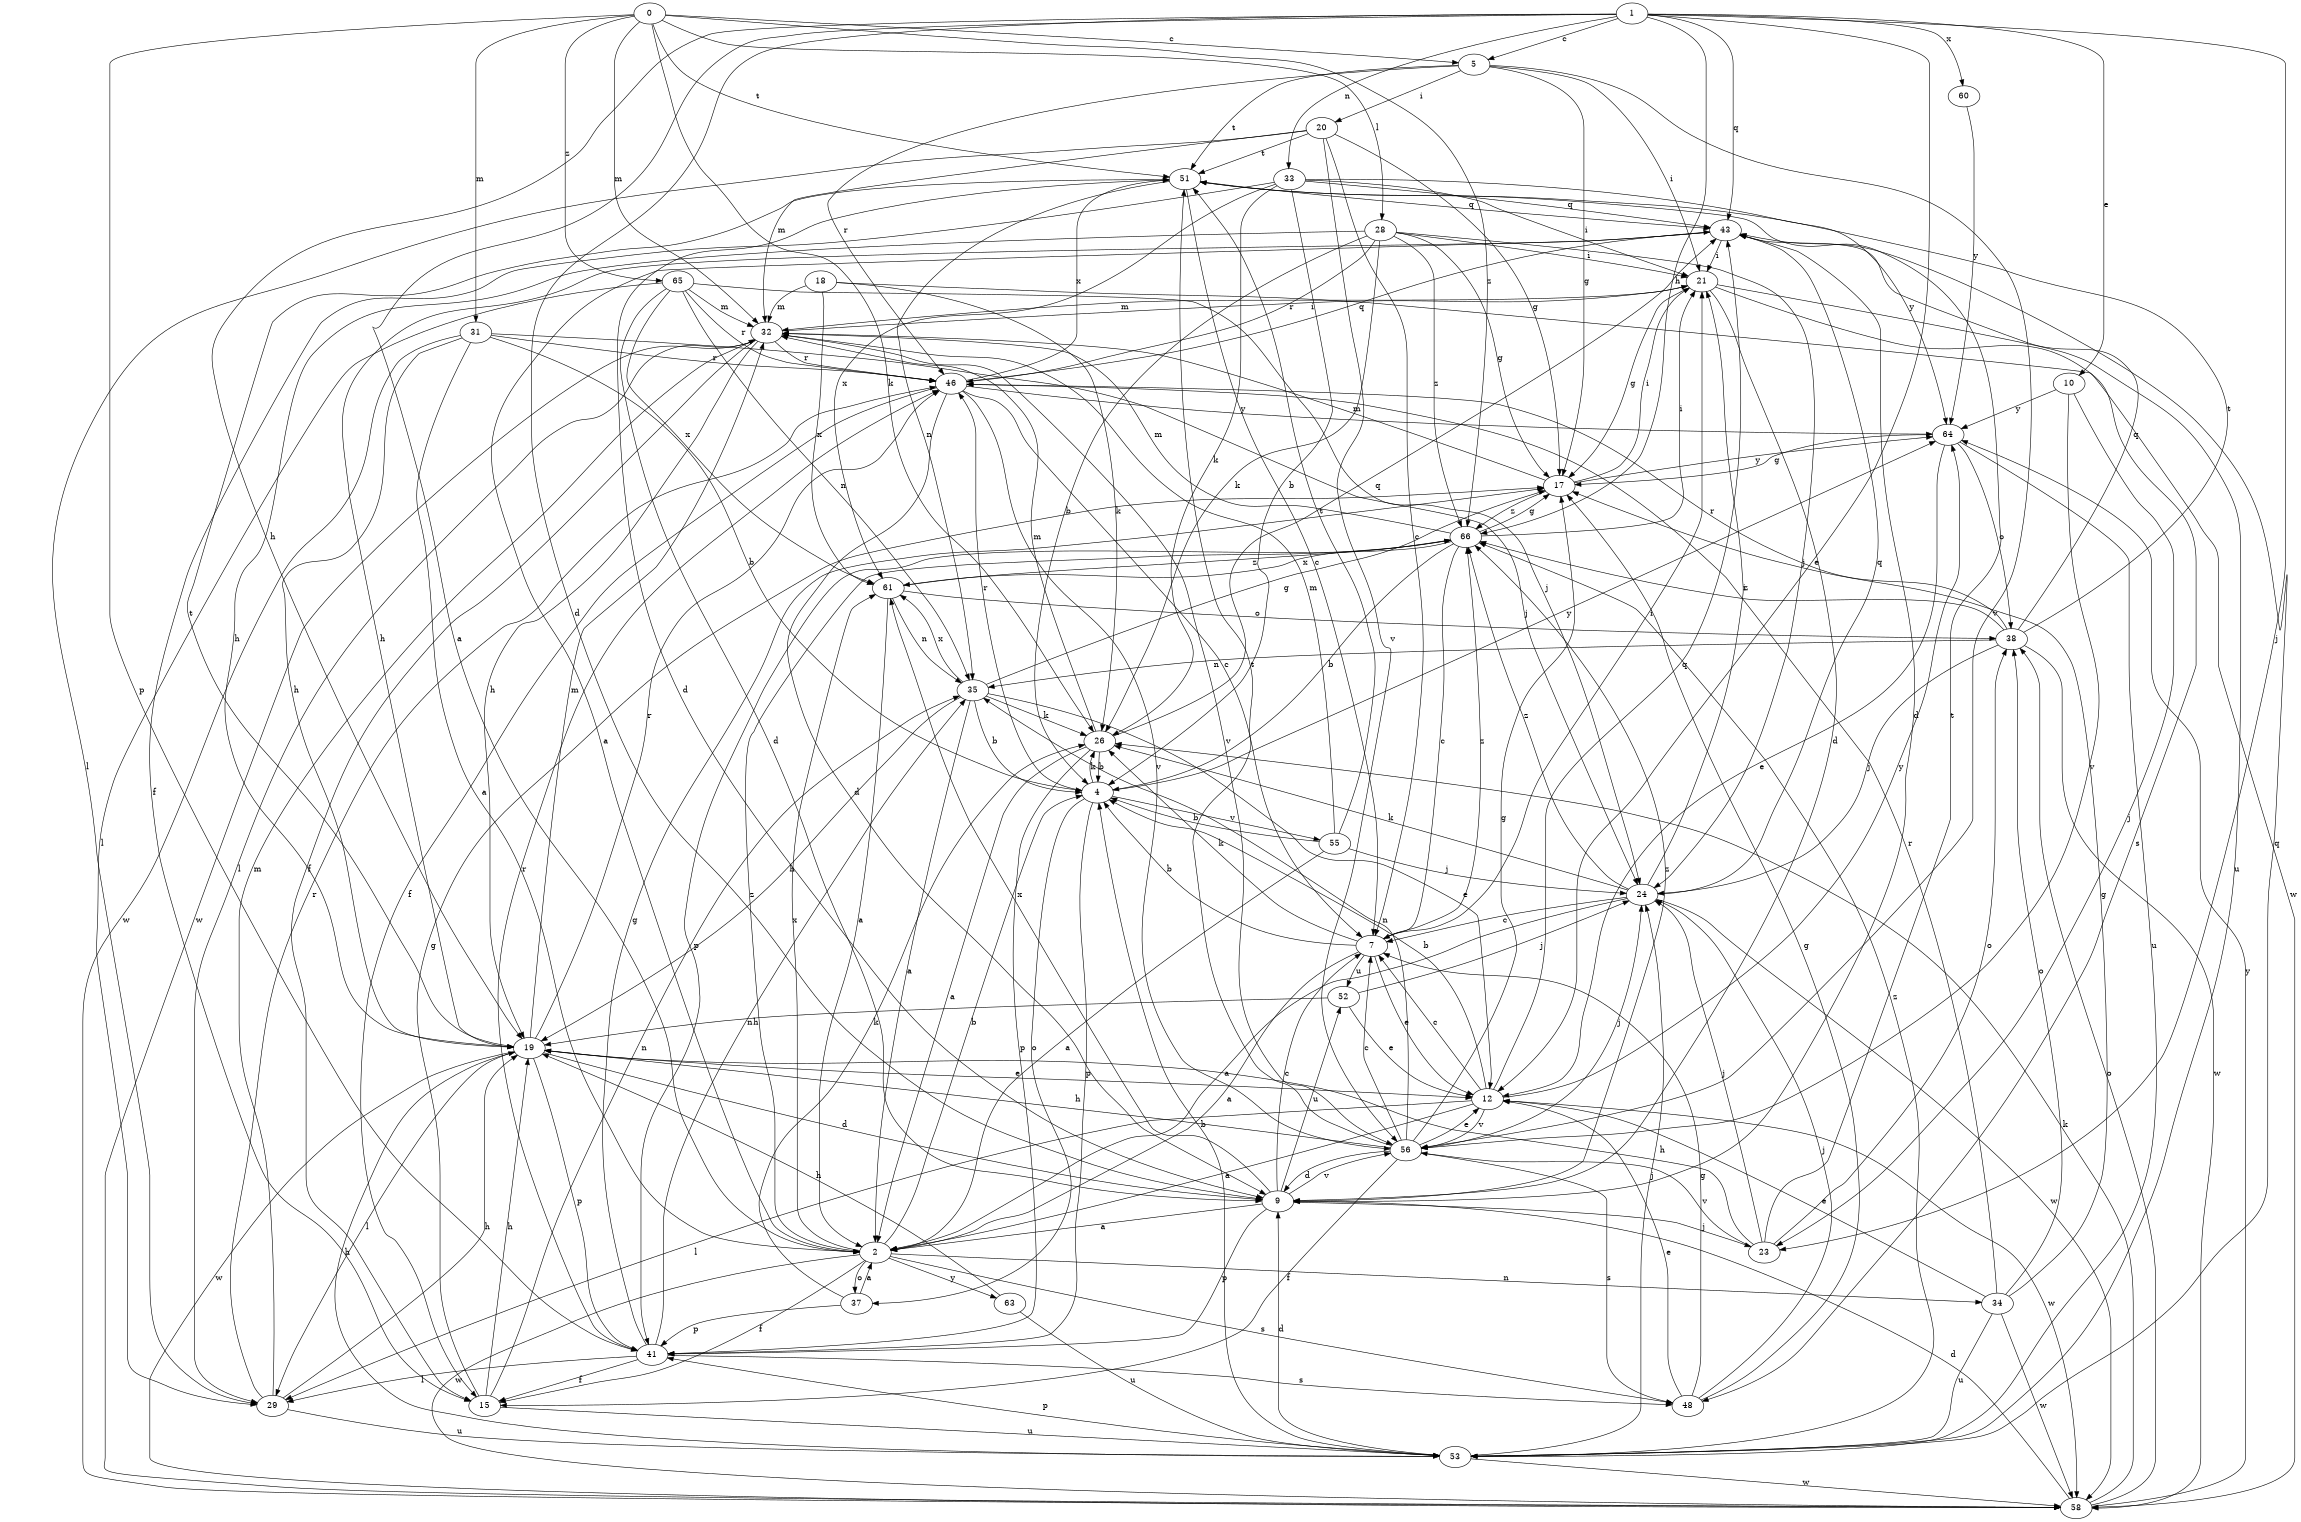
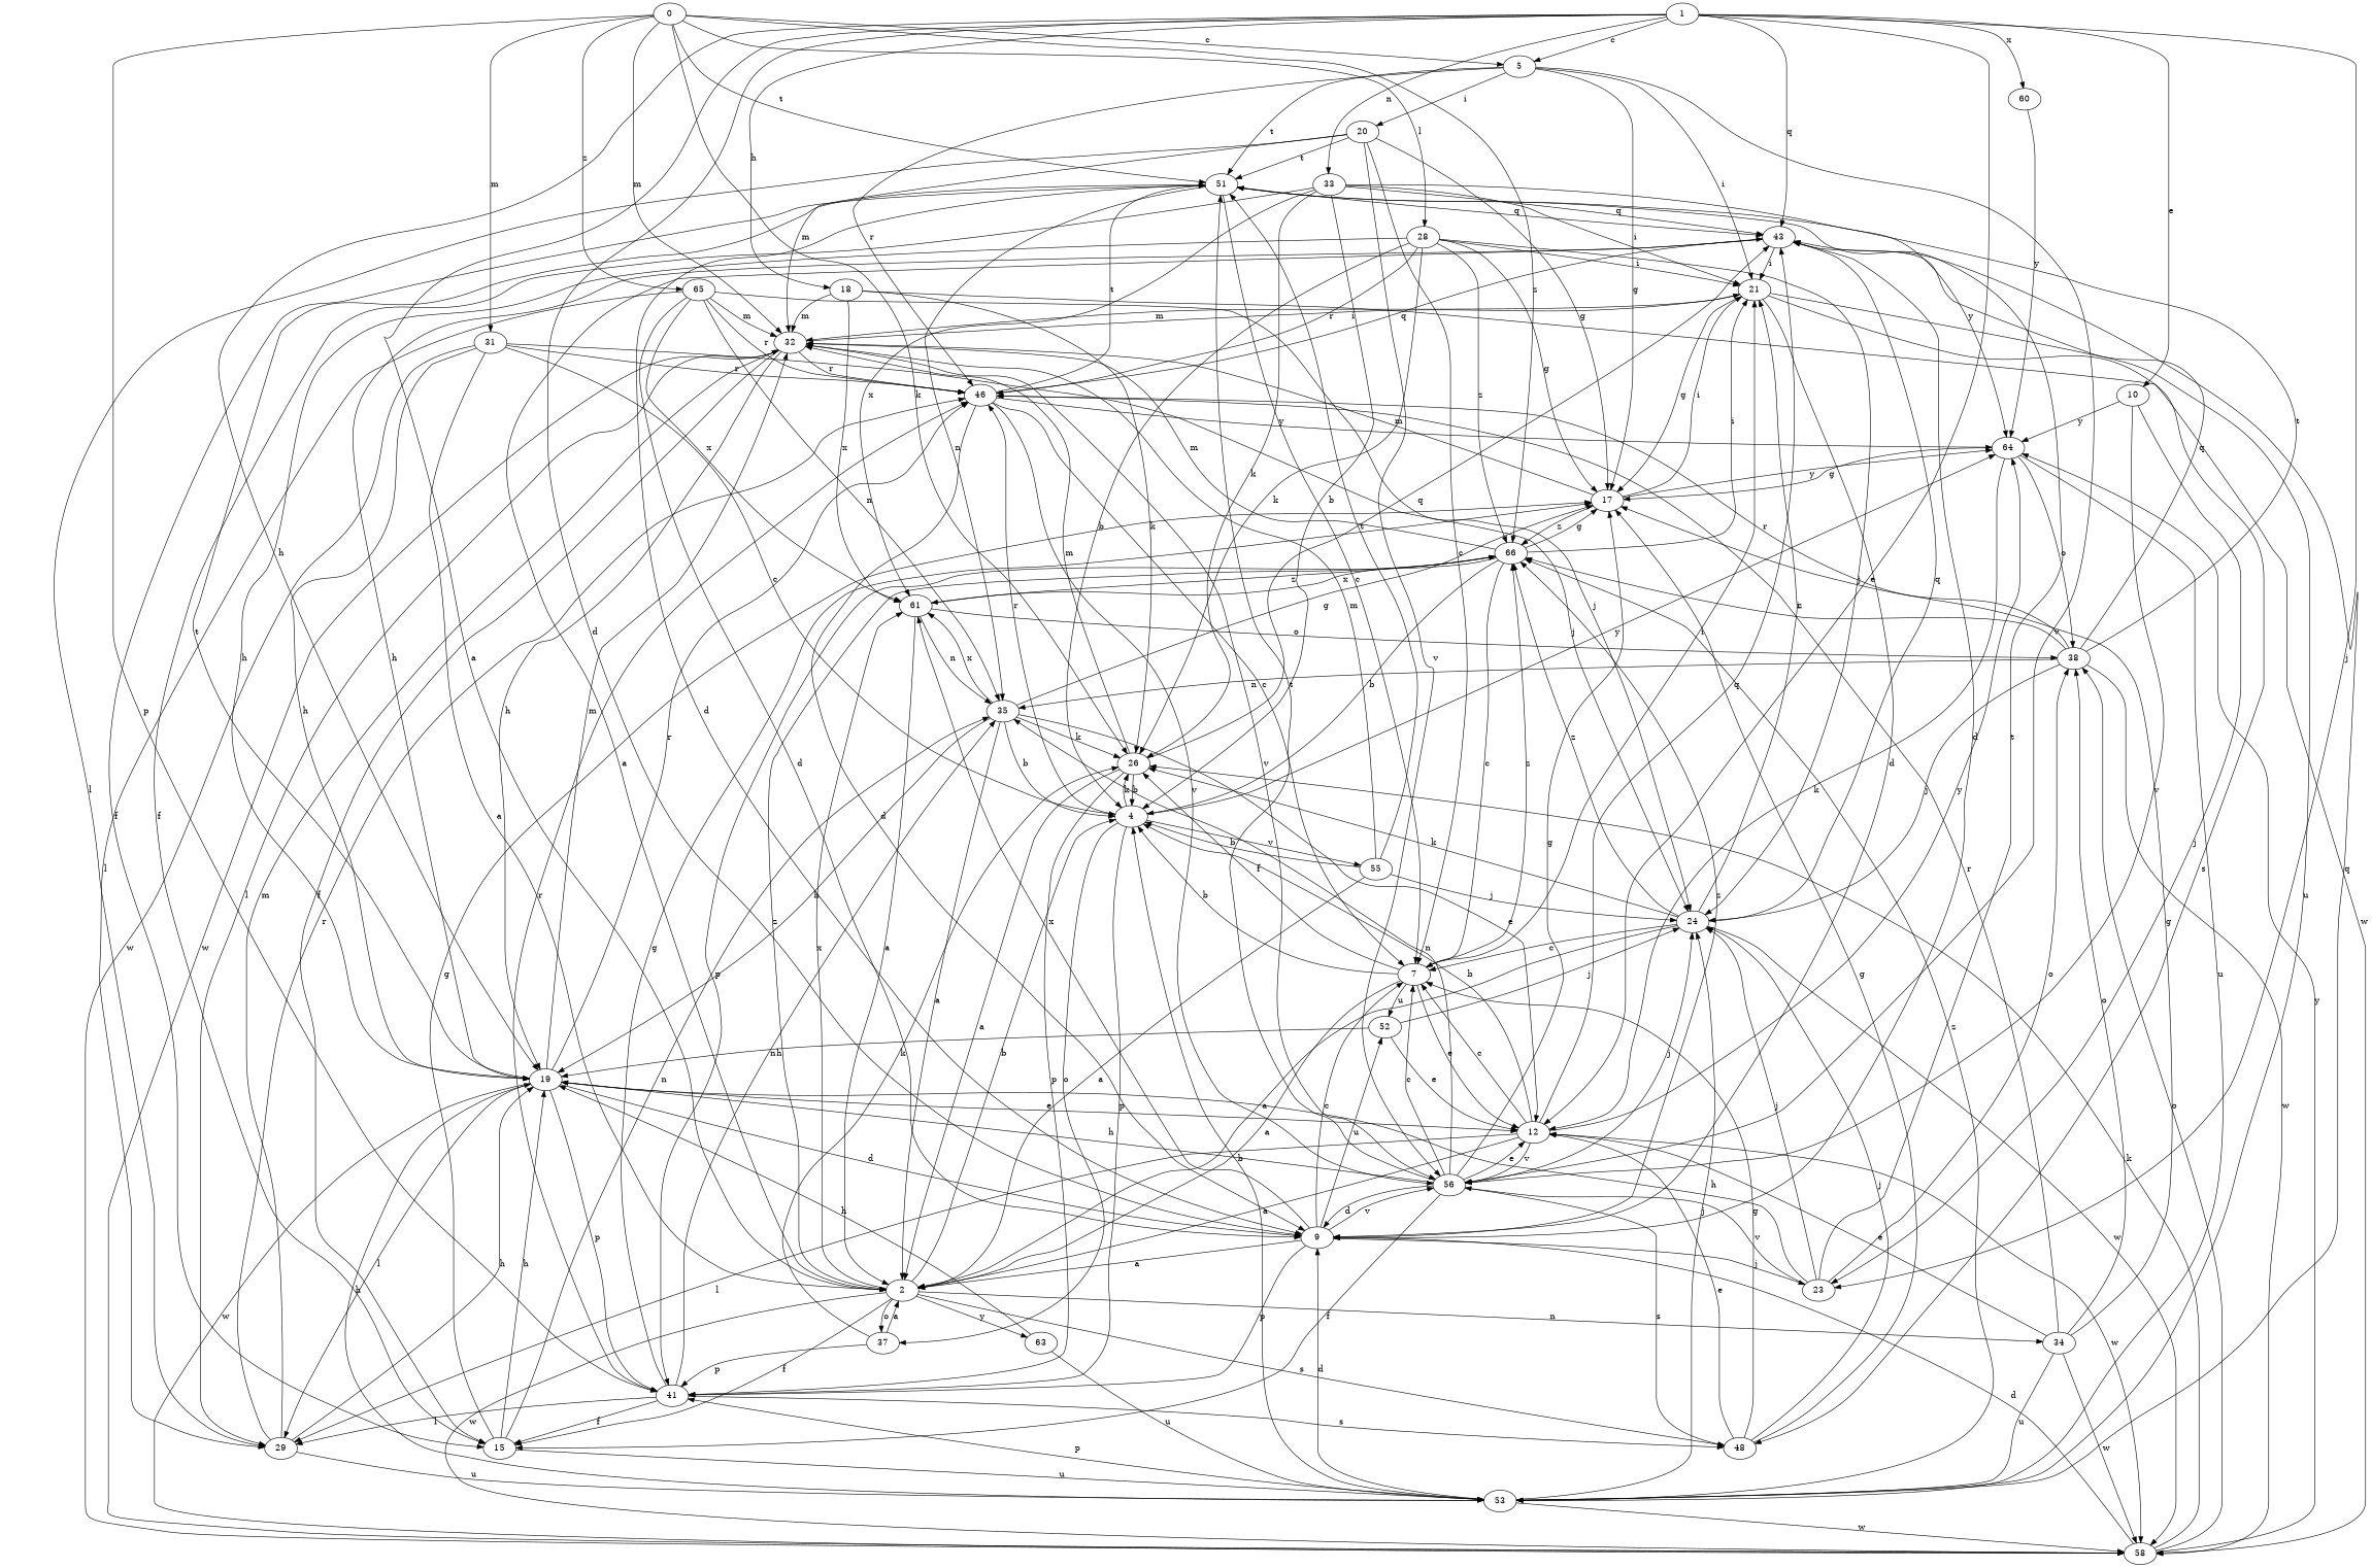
  strict digraph {
    0
    5
    26
    28
    31
    32
    41
    51
    65
    66
    46
    17
    20
    21
    56
    2
    43
    4
    19
    24
    58
    15
    29
    48
    35
    9
    7
    61
    1
    10
    12
    18
    23
    33
    60
    34
    37
    63
    52
    64
    38
    55
    53
    0 -> 5 [label=c]
    0 -> 26 [label=k]
    0 -> 28 [label=l]
    0 -> 31 [label=m]
    0 -> 32 [label=m]
    0 -> 41 [label=p]
    0 -> 51 [label=t]
    0 -> 65 [label=z]
    0 -> 66 [label=z]
    5 -> 51 [label=t]
    5 -> 46 [label=r]
    5 -> 17 [label=g]
    5 -> 20 [label=i]
    5 -> 21 [label=i]
    5 -> 56 [label=v]
    26 -> 32 [label=m]
    26 -> 41 [label=p]
    26 -> 2 [label=a]
    26 -> 43 [label=q]
    26 -> 4 [label=b]
    28 -> 26 [label=k]
    28 -> 66 [label=z]
    28 -> 46 [label=r]
    28 -> 17 [label=g]
    28 -> 21 [label=i]
    28 -> 4 [label=b]
    28 -> 19 [label=h]
    28 -> 24 [label=j]
    31 -> 46 [label=r]
    31 -> 2 [label=a]
-   31 -> 4 [label=b]
+   31 -> 4 [label=c]
    31 -> 19 [label=h]
    31 -> 24 [label=j]
    31 -> 58 [label=w]
    32 -> 46 [label=r]
    32 -> 21 [label=i]
    32 -> 56 [label=v]
    32 -> 19 [label=h]
    32 -> 58 [label=w]
    32 -> 15 [label=f]
    32 -> 29 [label=l]
    41 -> 46 [label=r]
    41 -> 17 [label=g]
    41 -> 15 [label=f]
    41 -> 29 [label=l]
    41 -> 48 [label=s]
    41 -> 35 [label=n]
    51 -> 43 [label=q]
-   46 -> 15 [label=f]
+   51 -> 15 [label=f]
    51 -> 35 [label=n]
    51 -> 9 [label=d]
    51 -> 7 [label=c]
    65 -> 32 [label=m]
    65 -> 46 [label=r]
    65 -> 24 [label=j]
    65 -> 29 [label=l]
    65 -> 35 [label=n]
    65 -> 9 [label=d]
    65 -> 61 [label=x]
    66 -> 32 [label=m]
    66 -> 41 [label=p]
    66 -> 17 [label=g]
    66 -> 21 [label=i]
    66 -> 4 [label=b]
    66 -> 7 [label=c]
    66 -> 61 [label=x]
-   46 -> 51 [label=x]
+   46 -> 51 [label=t]
    46 -> 56 [label=v]
    46 -> 43 [label=q]
    46 -> 9 [label=d]
    46 -> 7 [label=c]
    46 -> 64 [label=y]
    17 -> 32 [label=m]
    17 -> 66 [label=z]
    17 -> 21 [label=i]
    17 -> 64 [label=y]
    20 -> 32 [label=m]
    20 -> 51 [label=t]
    20 -> 17 [label=g]
    20 -> 56 [label=v]
    20 -> 29 [label=l]
    20 -> 7 [label=c]
    21 -> 32 [label=m]
    21 -> 17 [label=g]
    21 -> 48 [label=s]
    21 -> 9 [label=d]
    21 -> 53 [label=u]
    56 -> 51 [label=t]
    56 -> 17 [label=g]
    56 -> 19 [label=h]
    56 -> 24 [label=j]
    56 -> 15 [label=f]
    56 -> 48 [label=s]
    56 -> 35 [label=n]
    56 -> 9 [label=d]
    56 -> 7 [label=c]
    56 -> 12 [label=e]
    2 -> 66 [label=z]
    2 -> 4 [label=b]
    2 -> 58 [label=w]
    2 -> 15 [label=f]
    2 -> 48 [label=s]
    2 -> 61 [label=x]
    2 -> 34 [label=n]
    2 -> 37 [label=o]
    2 -> 63 [label=y]
    43 -> 21 [label=i]
    43 -> 2 [label=a]
    43 -> 19 [label=h]
    43 -> 9 [label=d]
    4 -> 26 [label=k]
    4 -> 41 [label=p]
    4 -> 46 [label=r]
    4 -> 37 [label=o]
    4 -> 64 [label=y]
    4 -> 55 [label=v]
    19 -> 32 [label=m]
    19 -> 41 [label=p]
    19 -> 51 [label=t]
    19 -> 46 [label=r]
    19 -> 58 [label=w]
    19 -> 29 [label=l]
    19 -> 9 [label=d]
    19 -> 12 [label=e]
    24 -> 26 [label=k]
    24 -> 66 [label=z]
    24 -> 21 [label=i]
    24 -> 2 [label=a]
    24 -> 43 [label=q]
    24 -> 58 [label=w]
    24 -> 7 [label=c]
    58 -> 26 [label=k]
    58 -> 9 [label=d]
    58 -> 64 [label=y]
    58 -> 38 [label=o]
    15 -> 17 [label=g]
    15 -> 19 [label=h]
    15 -> 35 [label=n]
    15 -> 53 [label=u]
    29 -> 32 [label=m]
    29 -> 46 [label=r]
    29 -> 19 [label=h]
    29 -> 53 [label=u]
    48 -> 17 [label=g]
    48 -> 24 [label=j]
    48 -> 7 [label=g]
    48 -> 12 [label=e]
    35 -> 26 [label=k]
    35 -> 17 [label=g]
    35 -> 2 [label=a]
    35 -> 4 [label=b]
    35 -> 19 [label=h]
    35 -> 61 [label=x]
    35 -> 12 [label=e]
    9 -> 41 [label=p]
    9 -> 66 [label=z]
    9 -> 56 [label=v]
    9 -> 2 [label=a]
    9 -> 7 [label=c]
    9 -> 61 [label=x]
    9 -> 23 [label=j]
    9 -> 52 [label=u]
-   7 -> 26 [label=k]
+   7 -> 26 [label=f]
    7 -> 66 [label=z]
    7 -> 21 [label=i]
    7 -> 2 [label=a]
    7 -> 4 [label=b]
    7 -> 12 [label=e]
    7 -> 52 [label=u]
    61 -> 66 [label=z]
    61 -> 2 [label=a]
    61 -> 35 [label=n]
    61 -> 38 [label=o]
    1 -> 5 [label=c]
    1 -> 2 [label=a]
    1 -> 43 [label=q]
    1 -> 19 [label=h]
    1 -> 9 [label=d]
    1 -> 10 [label=e]
    1 -> 12 [label=e]
-   1 -> 66 [label=h]
+   1 -> 18 [label=h]
    1 -> 23 [label=j]
    1 -> 33 [label=n]
    1 -> 60 [label=x]
    10 -> 56 [label=v]
    10 -> 23 [label=j]
    10 -> 64 [label=y]
    12 -> 56 [label=v]
    12 -> 2 [label=a]
    12 -> 43 [label=q]
    12 -> 4 [label=b]
    12 -> 58 [label=w]
    12 -> 29 [label=l]
    12 -> 7 [label=c]
    12 -> 64 [label=y]
    18 -> 26 [label=k]
    18 -> 32 [label=m]
    18 -> 58 [label=w]
    18 -> 61 [label=x]
    23 -> 51 [label=t]
    23 -> 56 [label=v]
    23 -> 19 [label=h]
    23 -> 24 [label=j]
    23 -> 38 [label=o]
    33 -> 26 [label=k]
    33 -> 21 [label=i]
    33 -> 43 [label=q]
    33 -> 4 [label=b]
    33 -> 15 [label=f]
    33 -> 61 [label=x]
    33 -> 64 [label=y]
    60 -> 64 [label=y]
    34 -> 46 [label=r]
    34 -> 17 [label=g]
    34 -> 58 [label=w]
    34 -> 12 [label=e]
    34 -> 38 [label=o]
    34 -> 53 [label=u]
    37 -> 26 [label=k]
    37 -> 41 [label=p]
    37 -> 2 [label=a]
    63 -> 19 [label=h]
    63 -> 53 [label=u]
    52 -> 19 [label=h]
    52 -> 24 [label=j]
    52 -> 12 [label=e]
    64 -> 17 [label=g]
-   64 -> 12 [label=e]
+   64 -> 12 [label=k]
    64 -> 38 [label=o]
    64 -> 53 [label=u]
    38 -> 51 [label=t]
    38 -> 66 [label=z]
    38 -> 46 [label=r]
    38 -> 43 [label=q]
    38 -> 24 [label=j]
    38 -> 58 [label=w]
    38 -> 35 [label=n]
    55 -> 32 [label=m]
    55 -> 51 [label=t]
    55 -> 2 [label=a]
    55 -> 4 [label=b]
    55 -> 24 [label=j]
    53 -> 41 [label=p]
    53 -> 66 [label=z]
    53 -> 43 [label=q]
    53 -> 4 [label=b]
    53 -> 19 [label=h]
    53 -> 24 [label=j]
    53 -> 58 [label=w]
    53 -> 9 [label=d]
  }
